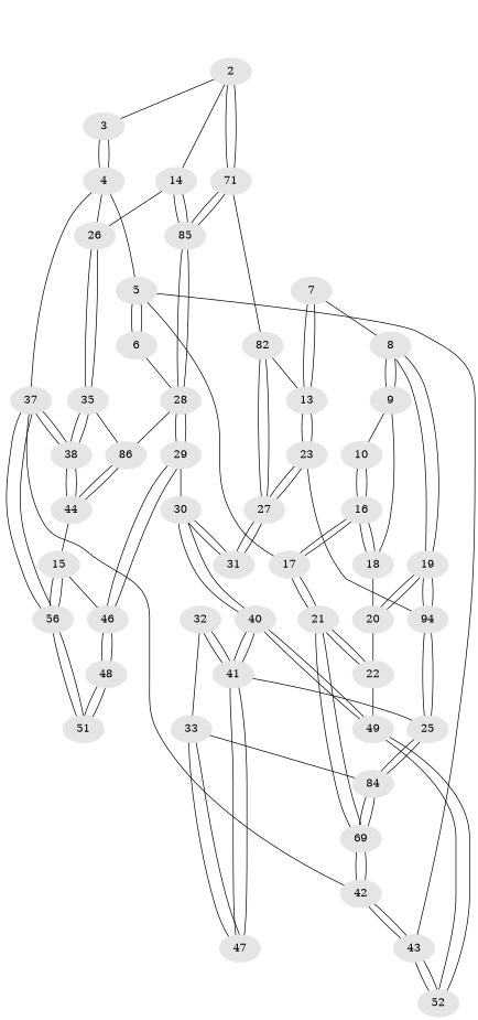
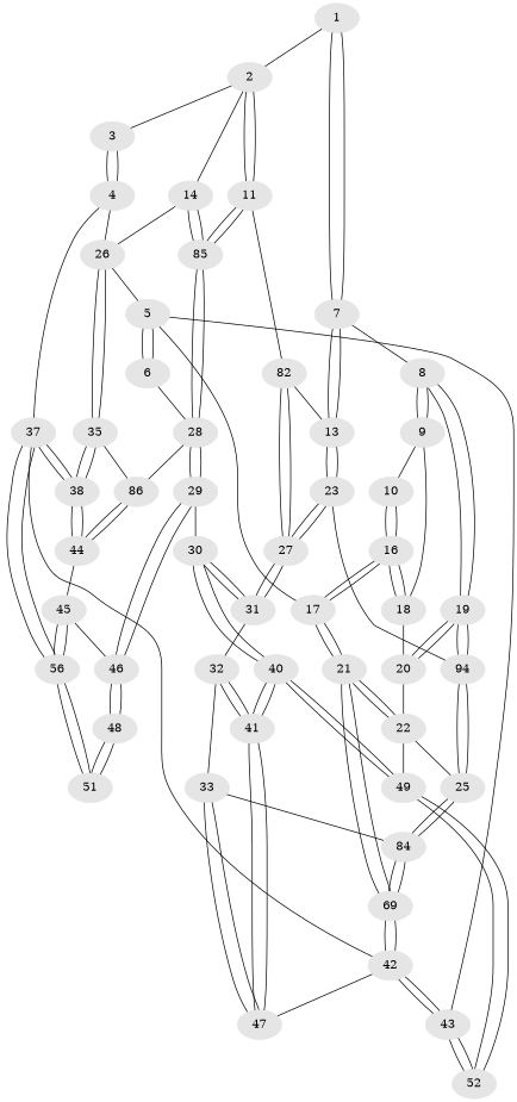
  graph {
    node [color=gray90 style=filled]
+   1
    2
    7
    3
-   11 [label=71]
+   11
    14
    8
    13
    4
    n10 [label=82]
    n11 [label=85]
    5
    26
    37
    6
    17
    43
    35
    38
    n20 [label=56]
    42
    28
    21
    52
    10
    16
    9
    19
    23
    18
    20
    n32 [label=94]
    27
    31
    29
    n36 [label=86]
    22
    n38 [label=69]
    25
    49
    n41 [label=84]
    32
    30
    46
    44
    40
    48
    41
    33
    47
-   45 [label=15]
+   45
    51
+   1 -- 2
+   1 -- 7
+   1 -- 7
    2 -- 3
    2 -- 11
    2 -- 11
    2 -- 14
    7 -- 8
    7 -- 13
    7 -- 13
    3 -- 4
    3 -- 4
    11 -- n10
    11 -- n11
    11 -- n11
    14 -- n11
    14 -- n11
    14 -- 26
    8 -- 9
    8 -- 9
    8 -- 19
    8 -- 19
    13 -- 23
    13 -- 23
-   4 -- 5
+   26 -- 5
    4 -- 26
    4 -- 37
    n10 -- 13
    n10 -- 27
    n10 -- 27
    n11 -- 28
    n11 -- 28
    5 -- 6
    5 -- 6
    5 -- 17
    5 -- 43
    26 -- 35
    26 -- 35
    37 -- 38
    37 -- 38
    37 -- n20
    37 -- n20
    37 -- 42
    6 -- 28
    17 -- 21
    17 -- 21
    43 -- 52
    43 -- 52
    35 -- 38
    35 -- 38
    35 -- n36
    38 -- 44
    38 -- 44
    n20 -- 51
    n20 -- 51
    42 -- 43
    42 -- 43
+   42 -- 47
    28 -- 29
    28 -- 29
    28 -- n36
    21 -- 22
    21 -- 22
    21 -- n38
    21 -- n38
    10 -- 16
    10 -- 16
    16 -- 17
    16 -- 17
    16 -- 18
    16 -- 18
    9 -- 10
    9 -- 18
    19 -- 20
    19 -- 20
    19 -- n32
    19 -- n32
    23 -- n32
    23 -- 27
    23 -- 27
    18 -- 20
    20 -- 22
    n32 -- 25
    n32 -- 25
    27 -- 31
    27 -- 31
+   31 -- 32
    29 -- 30
    29 -- 46
    29 -- 46
    n36 -- 44
    n36 -- 44
-   41 -- 25
+   22 -- 25
    22 -- 49
    n38 -- 42
    n38 -- 42
    25 -- n41
    25 -- n41
    49 -- 52
    49 -- 52
    n41 -- n38
    n41 -- n38
    32 -- 41
    32 -- 41
    32 -- 33
    30 -- 31
    30 -- 31
    30 -- 40
    30 -- 40
    46 -- 48
    46 -- 48
    44 -- 45
    40 -- 49
    40 -- 49
    40 -- 41
    40 -- 41
    48 -- 51
    48 -- 51
    41 -- 47
    41 -- 47
    33 -- n41
    33 -- 47
    33 -- 47
    45 -- n20
    45 -- n20
    45 -- 46
  }
